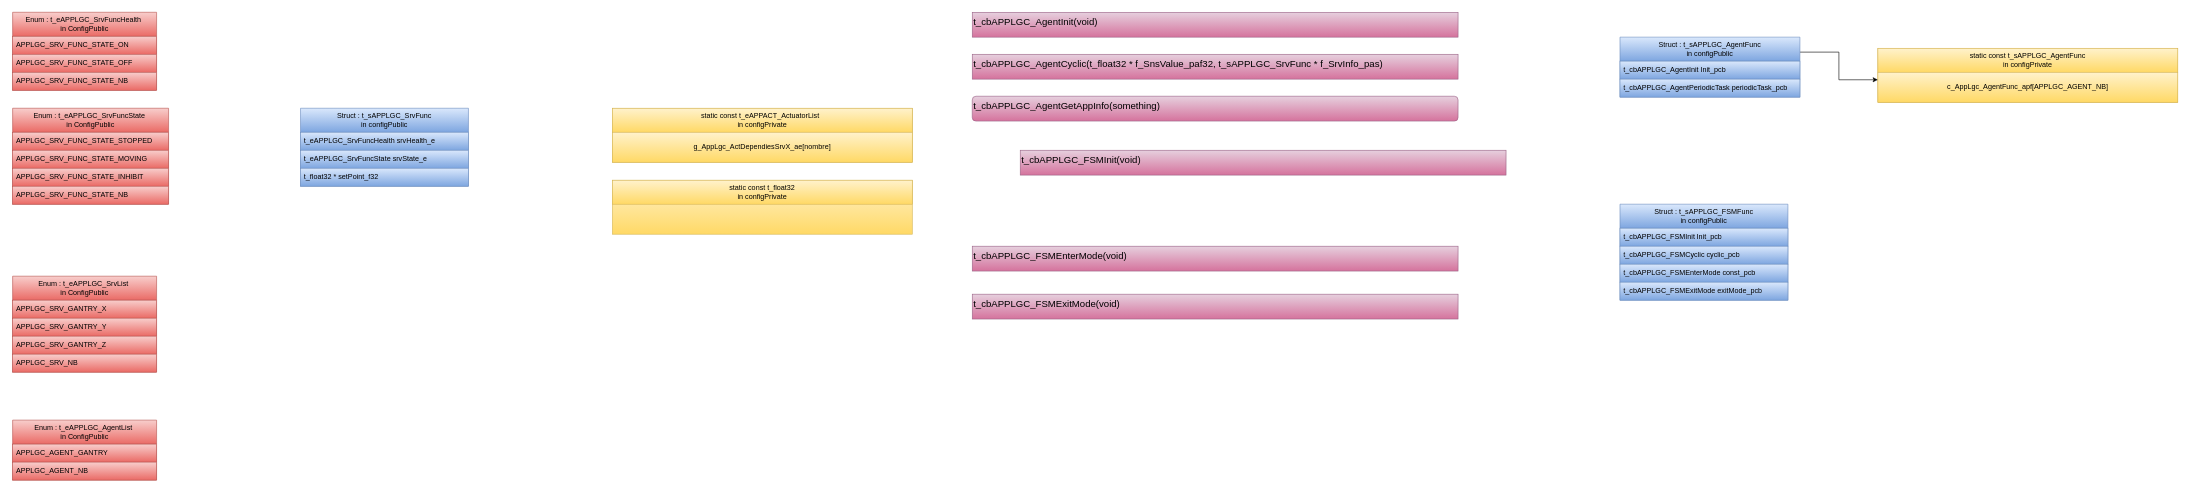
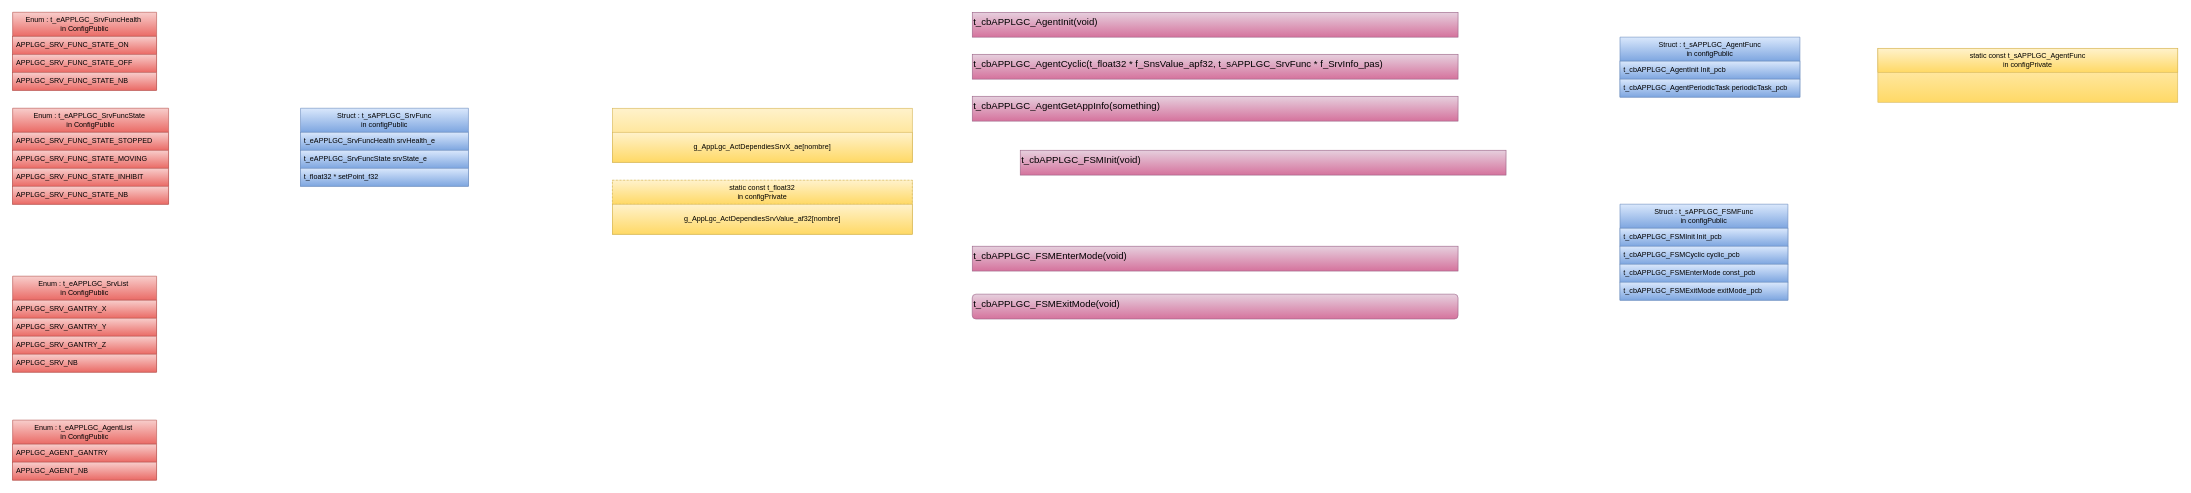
  <mxCell id="0" />
  <mxCell id="1" parent="0" />
  <mxCell id="2" value="Struct : t_sAPPLGC_SrvFunc&lt;div&gt;in configPublic&lt;/div&gt;" style="swimlane;fontStyle=0;childLayout=stackLayout;horizontal=1;startSize=40;horizontalStack=0;resizeParent=1;resizeParentMax=0;resizeLast=0;collapsible=1;marginBottom=0;whiteSpace=wrap;html=1;fillColor=#dae8fc;gradientColor=#7ea6e0;strokeColor=#6c8ebf;fontColor=#000000;" parent="1" vertex="1"><mxGeometry x="500" y="180" width="280" height="130" as="geometry"><mxRectangle x="-560" y="-640" width="240" height="40" as="alternateBounds" /></mxGeometry></mxCell>
  <mxCell id="3" value="&lt;span style=&quot;text-align: center;&quot;&gt;t_eAPPLGC_SrvFuncHealth srv&lt;/span&gt;&lt;span style=&quot;text-align: center;&quot;&gt;Health_e&lt;/span&gt;" style="text;strokeColor=#6c8ebf;fillColor=#dae8fc;align=left;verticalAlign=middle;spacingLeft=4;spacingRight=4;overflow=hidden;points=[[0,0.5],[1,0.5]];portConstraint=eastwest;rotatable=0;whiteSpace=wrap;html=1;gradientColor=#7ea6e0;fontColor=#000000;" parent="2" vertex="1"><mxGeometry y="40" width="280" height="30" as="geometry" /></mxCell>
  <mxCell id="4" value="&lt;span style=&quot;text-align: center;&quot;&gt;t_eAPPLGC_SrvFuncState srv&lt;/span&gt;&lt;span style=&quot;text-align: center;&quot;&gt;State_e&lt;/span&gt;" style="text;strokeColor=#6c8ebf;fillColor=#dae8fc;align=left;verticalAlign=middle;spacingLeft=4;spacingRight=4;overflow=hidden;points=[[0,0.5],[1,0.5]];portConstraint=eastwest;rotatable=0;whiteSpace=wrap;html=1;gradientColor=#7ea6e0;fontColor=#000000;" parent="2" vertex="1"><mxGeometry y="70" width="280" height="30" as="geometry" /></mxCell>
  <mxCell id="5" value="t_float32 * setPoint_f32" style="text;strokeColor=#6c8ebf;fillColor=#dae8fc;align=left;verticalAlign=middle;spacingLeft=4;spacingRight=4;overflow=hidden;points=[[0,0.5],[1,0.5]];portConstraint=eastwest;rotatable=0;whiteSpace=wrap;html=1;gradientColor=#7ea6e0;fontColor=#000000;" parent="2" vertex="1"><mxGeometry y="100" width="280" height="30" as="geometry" /></mxCell>
  <mxCell id="6" value="Enum : t_eAPPLGC_SrvList&amp;nbsp;&lt;div&gt;in ConfigPublic&lt;/div&gt;" style="swimlane;fontStyle=0;childLayout=stackLayout;horizontal=1;startSize=40;horizontalStack=0;resizeParent=1;resizeParentMax=0;resizeLast=0;collapsible=1;marginBottom=0;whiteSpace=wrap;html=1;fillColor=#f8cecc;gradientColor=#ea6b66;strokeColor=#b85450;fontColor=#000000;" parent="1" vertex="1"><mxGeometry x="20" y="460" width="240" height="160" as="geometry"><mxRectangle x="-1160" y="-1210" width="240" height="40" as="alternateBounds" /></mxGeometry></mxCell>
  <mxCell id="7" value="APPLGC_SRV_GANTRY_X" style="text;strokeColor=#b85450;fillColor=#f8cecc;align=left;verticalAlign=middle;spacingLeft=4;spacingRight=4;overflow=hidden;points=[[0,0.5],[1,0.5]];portConstraint=eastwest;rotatable=0;whiteSpace=wrap;html=1;gradientColor=#ea6b66;fontColor=#000000;" parent="6" vertex="1"><mxGeometry y="40" width="240" height="30" as="geometry" /></mxCell>
  <mxCell id="8" value="APPLGC_SRV_GANTRY_Y" style="text;strokeColor=#b85450;fillColor=#f8cecc;align=left;verticalAlign=middle;spacingLeft=4;spacingRight=4;overflow=hidden;points=[[0,0.5],[1,0.5]];portConstraint=eastwest;rotatable=0;whiteSpace=wrap;html=1;gradientColor=#ea6b66;fontColor=#000000;" parent="6" vertex="1"><mxGeometry y="70" width="240" height="30" as="geometry" /></mxCell>
  <mxCell id="9" value="APPLGC_SRV_GANTRY_Z" style="text;strokeColor=#b85450;fillColor=#f8cecc;align=left;verticalAlign=middle;spacingLeft=4;spacingRight=4;overflow=hidden;points=[[0,0.5],[1,0.5]];portConstraint=eastwest;rotatable=0;whiteSpace=wrap;html=1;gradientColor=#ea6b66;fontColor=#000000;" parent="6" vertex="1"><mxGeometry y="100" width="240" height="30" as="geometry" /></mxCell>
  <mxCell id="10" value="APPLGC_SRV_NB" style="text;strokeColor=#b85450;fillColor=#f8cecc;align=left;verticalAlign=middle;spacingLeft=4;spacingRight=4;overflow=hidden;points=[[0,0.5],[1,0.5]];portConstraint=eastwest;rotatable=0;whiteSpace=wrap;html=1;gradientColor=#ea6b66;fontColor=#000000;" parent="6" vertex="1"><mxGeometry y="130" width="240" height="30" as="geometry" /></mxCell>
  <mxCell id="11" value="" style="group;fontSize=12;" parent="1" connectable="0" vertex="1"><mxGeometry x="1020" y="180" width="500" height="90" as="geometry" /></mxCell>
  <mxCell id="12" value="" style="rounded=0;whiteSpace=wrap;html=1;fillColor=#fff2cc;gradientColor=#ffd966;strokeColor=#d6b656;fontColor=#000000;fontSize=12;" parent="11" vertex="1"><mxGeometry width="500.0" height="90" as="geometry" /></mxCell>
- <mxCell id="13" value="static const t_eAPPACT_ActuatorList&amp;nbsp;&amp;nbsp;&lt;div&gt;in configPrivate&lt;/div&gt;" style="rounded=0;whiteSpace=wrap;html=1;fillColor=#fff2cc;gradientColor=#ffd966;strokeColor=#d6b656;fontColor=#000000;fontSize=12;" parent="11" vertex="1"><mxGeometry width="500.0" height="40" as="geometry" /></mxCell>
  <mxCell id="14" value="&lt;div style=&quot;text-align: center; font-size: 12px;&quot;&gt;g_AppLgc_ActDependiesSrvX_ae[nombre]&lt;/div&gt;" style="rounded=0;whiteSpace=wrap;html=1;fillColor=#fff2cc;gradientColor=#ffd966;strokeColor=#d6b656;fontColor=#000000;fontSize=12;" parent="11" vertex="1"><mxGeometry y="40" width="500.0" height="50" as="geometry" /></mxCell>
  <mxCell id="15" value="t_cbAPPLGC_AgentInit(void)" style="rounded=0;whiteSpace=wrap;html=1;verticalAlign=top;fillColor=#e6d0de;gradientColor=#d5739d;strokeColor=#996185;fontSize=16;align=left;fontColor=#000000;" parent="1" vertex="1"><mxGeometry y="20" width="810" height="41.43" as="geometry" x="1620" /></mxCell>
- <mxCell id="16" value="&lt;div style=&quot;text-align: center;&quot;&gt;&lt;span style=&quot;text-align: left;&quot;&gt;t_cbAPPLGC_AgentCyclic(&lt;/span&gt;&lt;span style=&quot;background-color: initial;&quot;&gt;t_float32 * f_SnsValue_paf32, t_sAPPLGC_SrvFunc * f_SrvInfo_pas&lt;/span&gt;&lt;span style=&quot;background-color: initial;&quot;&gt;)&lt;/span&gt;&lt;/div&gt;" style="rounded=0;whiteSpace=wrap;html=1;verticalAlign=top;fillColor=#e6d0de;gradientColor=#d5739d;strokeColor=#996185;fontSize=16;align=left;fontColor=#000000;" parent="1" vertex="1"><mxGeometry y="90" width="810" height="41.43" as="geometry" x="1620" /></mxCell>
+ <mxCell id="16" value="&lt;div style=&quot;text-align: center;&quot;&gt;&lt;span style=&quot;text-align: left;&quot;&gt;t_cbAPPLGC_AgentCyclic(&lt;/span&gt;&lt;span style=&quot;background-color: initial;&quot;&gt;t_float32 * f_SnsValue_apf32, t_sAPPLGC_SrvFunc * f_SrvInfo_pas&lt;/span&gt;&lt;span style=&quot;background-color: initial;&quot;&gt;)&lt;/span&gt;&lt;/div&gt;" style="rounded=0;whiteSpace=wrap;html=1;verticalAlign=top;fillColor=#e6d0de;gradientColor=#d5739d;strokeColor=#996185;fontSize=16;align=left;fontColor=#000000;" parent="1" vertex="1"><mxGeometry y="90" width="810" height="41.43" as="geometry" x="1620" /></mxCell>
  <mxCell id="17" value="Enum : t_eAPPLGC_AgentList&amp;nbsp;&lt;div&gt;in ConfigPublic&lt;/div&gt;" style="swimlane;fontStyle=0;childLayout=stackLayout;horizontal=1;startSize=40;horizontalStack=0;resizeParent=1;resizeParentMax=0;resizeLast=0;collapsible=1;marginBottom=0;whiteSpace=wrap;html=1;fillColor=#f8cecc;gradientColor=#ea6b66;strokeColor=#b85450;fontColor=#000000;" parent="1" vertex="1"><mxGeometry x="20" y="700" width="240" height="100" as="geometry"><mxRectangle x="-1160" y="-1210" width="240" height="40" as="alternateBounds" /></mxGeometry></mxCell>
  <mxCell id="18" value="APPLGC_AGENT_GANTRY" style="text;strokeColor=#b85450;fillColor=#f8cecc;align=left;verticalAlign=middle;spacingLeft=4;spacingRight=4;overflow=hidden;points=[[0,0.5],[1,0.5]];portConstraint=eastwest;rotatable=0;whiteSpace=wrap;html=1;gradientColor=#ea6b66;fontColor=#000000;" parent="17" vertex="1"><mxGeometry y="40" width="240" height="30" as="geometry" /></mxCell>
  <mxCell id="19" value="APPLGC_AGENT_NB" style="text;strokeColor=#b85450;fillColor=#f8cecc;align=left;verticalAlign=middle;spacingLeft=4;spacingRight=4;overflow=hidden;points=[[0,0.5],[1,0.5]];portConstraint=eastwest;rotatable=0;whiteSpace=wrap;html=1;gradientColor=#ea6b66;fontColor=#000000;" parent="17" vertex="1"><mxGeometry y="70" width="240" height="30" as="geometry" /></mxCell>
  <mxCell id="20" value="Enum : t_eAPPLGC_SrvFuncHealth&amp;nbsp;&lt;div&gt;in ConfigPublic&lt;/div&gt;" style="swimlane;fontStyle=0;childLayout=stackLayout;horizontal=1;startSize=40;horizontalStack=0;resizeParent=1;resizeParentMax=0;resizeLast=0;collapsible=1;marginBottom=0;whiteSpace=wrap;html=1;fillColor=#f8cecc;gradientColor=#ea6b66;strokeColor=#b85450;fontColor=#000000;" parent="1" vertex="1"><mxGeometry x="20" y="20" width="240" height="130" as="geometry"><mxRectangle x="-1160" y="-1210" width="240" height="40" as="alternateBounds" /></mxGeometry></mxCell>
  <mxCell id="21" value="APPLGC_SRV_FUNC_STATE_ON" style="text;strokeColor=#b85450;fillColor=#f8cecc;align=left;verticalAlign=middle;spacingLeft=4;spacingRight=4;overflow=hidden;points=[[0,0.5],[1,0.5]];portConstraint=eastwest;rotatable=0;whiteSpace=wrap;html=1;gradientColor=#ea6b66;fontColor=#000000;" parent="20" vertex="1"><mxGeometry y="40" width="240" height="30" as="geometry" /></mxCell>
  <mxCell id="22" value="APPLGC_SRV_FUNC_STATE_OFF" style="text;strokeColor=#b85450;fillColor=#f8cecc;align=left;verticalAlign=middle;spacingLeft=4;spacingRight=4;overflow=hidden;points=[[0,0.5],[1,0.5]];portConstraint=eastwest;rotatable=0;whiteSpace=wrap;html=1;gradientColor=#ea6b66;fontColor=#000000;" parent="20" vertex="1"><mxGeometry y="70" width="240" height="30" as="geometry" /></mxCell>
  <mxCell id="23" value="APPLGC_SRV_FUNC_STATE_NB" style="text;strokeColor=#b85450;fillColor=#f8cecc;align=left;verticalAlign=middle;spacingLeft=4;spacingRight=4;overflow=hidden;points=[[0,0.5],[1,0.5]];portConstraint=eastwest;rotatable=0;whiteSpace=wrap;html=1;gradientColor=#ea6b66;fontColor=#000000;" parent="20" vertex="1"><mxGeometry y="100" width="240" height="30" as="geometry" /></mxCell>
  <mxCell id="24" value="Enum : t_eAPPLGC_SrvFuncState&amp;nbsp;&lt;div&gt;in ConfigPublic&lt;/div&gt;" style="swimlane;fontStyle=0;childLayout=stackLayout;horizontal=1;startSize=40;horizontalStack=0;resizeParent=1;resizeParentMax=0;resizeLast=0;collapsible=1;marginBottom=0;whiteSpace=wrap;html=1;fillColor=#f8cecc;gradientColor=#ea6b66;strokeColor=#b85450;fontColor=#000000;" parent="1" vertex="1"><mxGeometry x="20" y="180" width="260" height="160" as="geometry"><mxRectangle x="-1160" y="-1210" width="240" height="40" as="alternateBounds" /></mxGeometry></mxCell>
  <mxCell id="25" value="APPLGC_SRV_FUNC_STATE_STOPPED" style="text;strokeColor=#b85450;fillColor=#f8cecc;align=left;verticalAlign=middle;spacingLeft=4;spacingRight=4;overflow=hidden;points=[[0,0.5],[1,0.5]];portConstraint=eastwest;rotatable=0;whiteSpace=wrap;html=1;gradientColor=#ea6b66;fontColor=#000000;" parent="24" vertex="1"><mxGeometry y="40" width="260" height="30" as="geometry" /></mxCell>
  <mxCell id="26" value="APPLGC_SRV_FUNC_STATE_MOVING" style="text;strokeColor=#b85450;fillColor=#f8cecc;align=left;verticalAlign=middle;spacingLeft=4;spacingRight=4;overflow=hidden;points=[[0,0.5],[1,0.5]];portConstraint=eastwest;rotatable=0;whiteSpace=wrap;html=1;gradientColor=#ea6b66;fontColor=#000000;" parent="24" vertex="1"><mxGeometry y="70" width="260" height="30" as="geometry" /></mxCell>
  <mxCell id="27" value="APPLGC_SRV_FUNC_STATE_INHIBIT" style="text;strokeColor=#b85450;fillColor=#f8cecc;align=left;verticalAlign=middle;spacingLeft=4;spacingRight=4;overflow=hidden;points=[[0,0.5],[1,0.5]];portConstraint=eastwest;rotatable=0;whiteSpace=wrap;html=1;gradientColor=#ea6b66;fontColor=#000000;" parent="24" vertex="1"><mxGeometry y="100" width="260" height="30" as="geometry" /></mxCell>
  <mxCell id="28" value="APPLGC_SRV_FUNC_STATE_NB" style="text;strokeColor=#b85450;fillColor=#f8cecc;align=left;verticalAlign=middle;spacingLeft=4;spacingRight=4;overflow=hidden;points=[[0,0.5],[1,0.5]];portConstraint=eastwest;rotatable=0;whiteSpace=wrap;html=1;gradientColor=#ea6b66;fontColor=#000000;" parent="24" vertex="1"><mxGeometry y="130" width="260" height="30" as="geometry" /></mxCell>
  <mxCell id="29" value="" style="group;fontSize=12;" parent="1" connectable="0" vertex="1"><mxGeometry x="1020" y="300" width="500" height="90" as="geometry" /></mxCell>
  <mxCell id="30" value="" style="rounded=0;whiteSpace=wrap;html=1;fillColor=#fff2cc;gradientColor=#ffd966;strokeColor=#d6b656;fontColor=#000000;fontSize=12;" parent="29" vertex="1"><mxGeometry width="500.0" height="90" as="geometry" /></mxCell>
- <mxCell id="31" value="static const t_float32&lt;div&gt;in configPrivate&lt;/div&gt;" style="rounded=0;whiteSpace=wrap;html=1;fillColor=#fff2cc;gradientColor=#ffd966;strokeColor=#d6b656;fontColor=#000000;fontSize=12;" parent="29" vertex="1"><mxGeometry width="500.0" height="40" as="geometry" /></mxCell>
+ <mxCell id="31" value="static const t_float32&lt;div&gt;in configPrivate&lt;/div&gt;" style="rounded=0;whiteSpace=wrap;html=1;fillColor=#fff2cc;gradientColor=#ffd966;strokeColor=#d6b656;fontColor=#000000;fontSize=12;dashed=1;" parent="29" vertex="1"><mxGeometry width="500.0" height="40" as="geometry" /></mxCell>
+ <mxCell id="32" value="&lt;div style=&quot;text-align: center; font-size: 12px;&quot;&gt;g_AppLgc_ActDependiesSrvValue_af32[nombre]&lt;/div&gt;" style="rounded=0;whiteSpace=wrap;html=1;fillColor=#fff2cc;gradientColor=#ffd966;strokeColor=#d6b656;fontColor=#000000;fontSize=12;" parent="29" vertex="1"><mxGeometry y="40" width="500.0" height="50" as="geometry" /></mxCell>
  <mxCell id="33" value="t_cbAPPLGC_FSMInit(void)" style="rounded=0;whiteSpace=wrap;html=1;verticalAlign=top;fillColor=#e6d0de;gradientColor=#d5739d;strokeColor=#996185;fontSize=16;align=left;fontColor=#000000;" parent="1" vertex="1"><mxGeometry x="1700" y="250" width="810" height="41.43" as="geometry" /></mxCell>
  <mxCell id="34" value="t_cbAPPLGC_FSMEnterMode(void)" style="rounded=0;whiteSpace=wrap;html=1;verticalAlign=top;fillColor=#e6d0de;gradientColor=#d5739d;strokeColor=#996185;fontSize=16;align=left;fontColor=#000000;" parent="1" vertex="1"><mxGeometry y="410" width="810" height="41.43" as="geometry" x="1620" /></mxCell>
  <mxCell id="35" value="" style="group;fontSize=12;" parent="1" connectable="0" vertex="1"><mxGeometry x="3130" y="80" width="500" height="90" as="geometry" /></mxCell>
  <mxCell id="36" value="" style="rounded=0;whiteSpace=wrap;html=1;fillColor=#fff2cc;gradientColor=#ffd966;strokeColor=#d6b656;fontColor=#000000;fontSize=12;" parent="35" vertex="1"><mxGeometry width="500.0" height="90" as="geometry" /></mxCell>
  <mxCell id="37" value="static const t_sAPPLGC_AgentFunc&lt;div&gt;in configPrivate&lt;/div&gt;" style="rounded=0;whiteSpace=wrap;html=1;fillColor=#fff2cc;gradientColor=#ffd966;strokeColor=#d6b656;fontColor=#000000;fontSize=12;" parent="35" vertex="1"><mxGeometry width="500.0" height="40" as="geometry" /></mxCell>
- <mxCell id="38" value="&lt;div style=&quot;text-align: center; font-size: 12px;&quot;&gt;c_AppLgc_AgentFunc_apf[APPLGC_AGENT_NB]&lt;/div&gt;" style="rounded=0;whiteSpace=wrap;html=1;fillColor=#fff2cc;gradientColor=#ffd966;strokeColor=#d6b656;fontColor=#000000;fontSize=12;" parent="35" vertex="1"><mxGeometry y="40" width="500.0" height="50" as="geometry" /></mxCell>
- <mxCell id="39" value="t_cbAPPLGC_FSMExitMode(void)" style="rounded=0;whiteSpace=wrap;html=1;verticalAlign=top;fillColor=#e6d0de;gradientColor=#d5739d;strokeColor=#996185;fontSize=16;align=left;fontColor=#000000;" vertex="1" parent="1"><mxGeometry y="490" width="810" height="41.43" as="geometry" x="1620" /></mxCell>
- <mxCell id="40" value="t_cbAPPLGC_AgentGetAppInfo(something)" style="whiteSpace=wrap;html=1;verticalAlign=top;fillColor=#e6d0de;gradientColor=#d5739d;strokeColor=#996185;fontSize=16;align=left;fontColor=#000000;rounded=1;" vertex="1" parent="1"><mxGeometry y="160" width="810" height="41.43" as="geometry" x="1620" /></mxCell>
- <mxCell id="41" style="edgeStyle=orthogonalEdgeStyle;rounded=0;orthogonalLoop=1;jettySize=auto;html=1;exitX=1;exitY=0.25;exitDx=0;exitDy=0;entryX=0;entryY=0.25;entryDx=0;entryDy=0;" edge="1" parent="1" source="42" target="38"><mxGeometry relative="1" as="geometry" /></mxCell>
+ <mxCell id="39" value="t_cbAPPLGC_FSMExitMode(void)" style="whiteSpace=wrap;html=1;verticalAlign=top;fillColor=#e6d0de;gradientColor=#d5739d;strokeColor=#996185;fontSize=16;align=left;fontColor=#000000;rounded=1;" vertex="1" parent="1"><mxGeometry y="490" width="810" height="41.43" as="geometry" x="1620" /></mxCell>
+ <mxCell id="40" value="t_cbAPPLGC_AgentGetAppInfo(something)" style="rounded=0;whiteSpace=wrap;html=1;verticalAlign=top;fillColor=#e6d0de;gradientColor=#d5739d;strokeColor=#996185;fontSize=16;align=left;fontColor=#000000;" vertex="1" parent="1"><mxGeometry y="160" width="810" height="41.43" as="geometry" x="1620" /></mxCell>
  <mxCell id="42" value="Struct : t_sAPPLGC_AgentFunc&lt;div&gt;in configPublic&lt;/div&gt;" style="swimlane;fontStyle=0;childLayout=stackLayout;horizontal=1;startSize=40;horizontalStack=0;resizeParent=1;resizeParentMax=0;resizeLast=0;collapsible=1;marginBottom=0;whiteSpace=wrap;html=1;fillColor=#dae8fc;gradientColor=#7ea6e0;strokeColor=#6c8ebf;fontColor=#000000;" vertex="1" parent="1"><mxGeometry x="2700" y="61.43" width="300" height="100" as="geometry"><mxRectangle x="-560" y="-640" width="240" height="40" as="alternateBounds" /></mxGeometry></mxCell>
  <mxCell id="43" value="&lt;span style=&quot;&quot;&gt;t_cbAPPLGC_AgentInit Init_pcb&lt;/span&gt;" style="text;strokeColor=#6c8ebf;fillColor=#dae8fc;align=left;verticalAlign=middle;spacingLeft=4;spacingRight=4;overflow=hidden;points=[[0,0.5],[1,0.5]];portConstraint=eastwest;rotatable=0;whiteSpace=wrap;html=1;gradientColor=#7ea6e0;fontColor=#000000;" vertex="1" parent="42"><mxGeometry y="40" width="300" height="30" as="geometry" /></mxCell>
  <mxCell id="44" value="&lt;span style=&quot;&quot;&gt;t_cbAPPLGC_AgentPeriodicTask periodicTask_pcb&lt;/span&gt;" style="text;strokeColor=#6c8ebf;fillColor=#dae8fc;align=left;verticalAlign=middle;spacingLeft=4;spacingRight=4;overflow=hidden;points=[[0,0.5],[1,0.5]];portConstraint=eastwest;rotatable=0;whiteSpace=wrap;html=1;gradientColor=#7ea6e0;fontColor=#000000;" vertex="1" parent="42"><mxGeometry y="70" width="300" height="30" as="geometry" /></mxCell>
  <mxCell id="45" value="Struct : t_sAPPLGC_FSMFunc&lt;div&gt;in configPublic&lt;/div&gt;" style="swimlane;fontStyle=0;childLayout=stackLayout;horizontal=1;startSize=40;horizontalStack=0;resizeParent=1;resizeParentMax=0;resizeLast=0;collapsible=1;marginBottom=0;whiteSpace=wrap;html=1;fillColor=#dae8fc;gradientColor=#7ea6e0;strokeColor=#6c8ebf;fontColor=#000000;" vertex="1" parent="1"><mxGeometry x="2700" y="340" width="280" height="160" as="geometry"><mxRectangle x="1080" y="-2000.0" width="240" height="40" as="alternateBounds" /></mxGeometry></mxCell>
  <mxCell id="46" value="t_cbAPPLGC_FSMInit&lt;font size=&quot;1&quot;&gt;&amp;nbsp;&lt;/font&gt;Init_pcb" style="text;strokeColor=#6c8ebf;fillColor=#dae8fc;align=left;verticalAlign=middle;spacingLeft=4;spacingRight=4;overflow=hidden;points=[[0,0.5],[1,0.5]];portConstraint=eastwest;rotatable=0;whiteSpace=wrap;html=1;gradientColor=#7ea6e0;fontColor=#000000;" vertex="1" parent="45"><mxGeometry y="40" width="280" height="30" as="geometry" /></mxCell>
  <mxCell id="47" value="&lt;span style=&quot;&quot;&gt;t_cbAPPLGC_FSMCyclic&amp;nbsp;&lt;/span&gt;&lt;span style=&quot;&quot;&gt;cyclic_pcb&lt;/span&gt;" style="text;strokeColor=#6c8ebf;fillColor=#dae8fc;align=left;verticalAlign=middle;spacingLeft=4;spacingRight=4;overflow=hidden;points=[[0,0.5],[1,0.5]];portConstraint=eastwest;rotatable=0;whiteSpace=wrap;html=1;gradientColor=#7ea6e0;fontColor=#000000;" vertex="1" parent="45"><mxGeometry y="70" width="280" height="30" as="geometry" /></mxCell>
  <mxCell id="48" value="&lt;span style=&quot;&quot;&gt;t_cbAPPLGC_FSMEnterMode const&lt;/span&gt;&lt;span style=&quot;&quot;&gt;_pcb&lt;/span&gt;" style="text;strokeColor=#6c8ebf;fillColor=#dae8fc;align=left;verticalAlign=middle;spacingLeft=4;spacingRight=4;overflow=hidden;points=[[0,0.5],[1,0.5]];portConstraint=eastwest;rotatable=0;whiteSpace=wrap;html=1;gradientColor=#7ea6e0;fontColor=#000000;" vertex="1" parent="45"><mxGeometry y="100" width="280" height="30" as="geometry" /></mxCell>
  <mxCell id="49" value="&lt;span style=&quot;&quot;&gt;t_cbAPPLGC_FSMExitMode&amp;nbsp;&lt;/span&gt;&lt;span style=&quot;&quot;&gt;exitMode&lt;/span&gt;&lt;span style=&quot;&quot;&gt;_pcb&lt;/span&gt;" style="text;strokeColor=#6c8ebf;fillColor=#dae8fc;align=left;verticalAlign=middle;spacingLeft=4;spacingRight=4;overflow=hidden;points=[[0,0.5],[1,0.5]];portConstraint=eastwest;rotatable=0;whiteSpace=wrap;html=1;gradientColor=#7ea6e0;fontColor=#000000;" vertex="1" parent="45"><mxGeometry y="130" width="280" height="30" as="geometry" /></mxCell>
